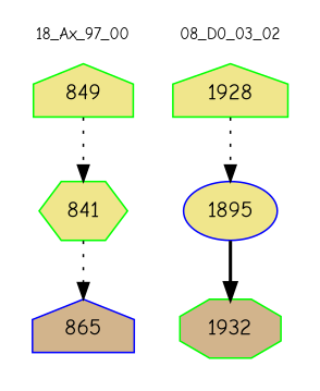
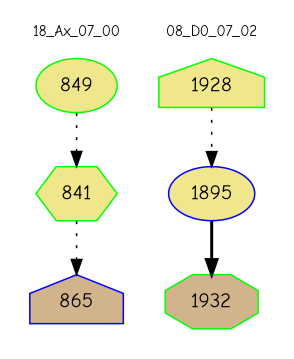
  digraph {
    fontname="Comic Neue"
    node [color=green fillcolor=khaki fontname="Comic Neue" shape=ellipse style=filled]
    edge [color=black fontname="Comic Neue" style=dotted]
-   n1 [label=849 shape=house]
+   n1 [label=849]
    n2 [label=841 shape=hexagon]
    n3 [color=blue fillcolor=tan label=865 shape=house]
    n4 [label=1928 shape=house]
    n5 [color=blue label=1895]
    n6 [fillcolor=tan label=1932 shape=octagon]
    subgraph cluster_1 {
      color=white
      fontsize=10
-     label="18_Ax_97_00"
+     label="18_Ax_07_00"
      n1
      n2
      n3
    }
    subgraph cluster_2 {
      color=white
      fontsize=10
-     label="08_D0_03_02"
+     label="08_D0_07_02"
      n4
      n5
      n6
    }
    n1 -> n2
    n2 -> n3
    n4 -> n5
    n5 -> n6 [style=bold]
  }
